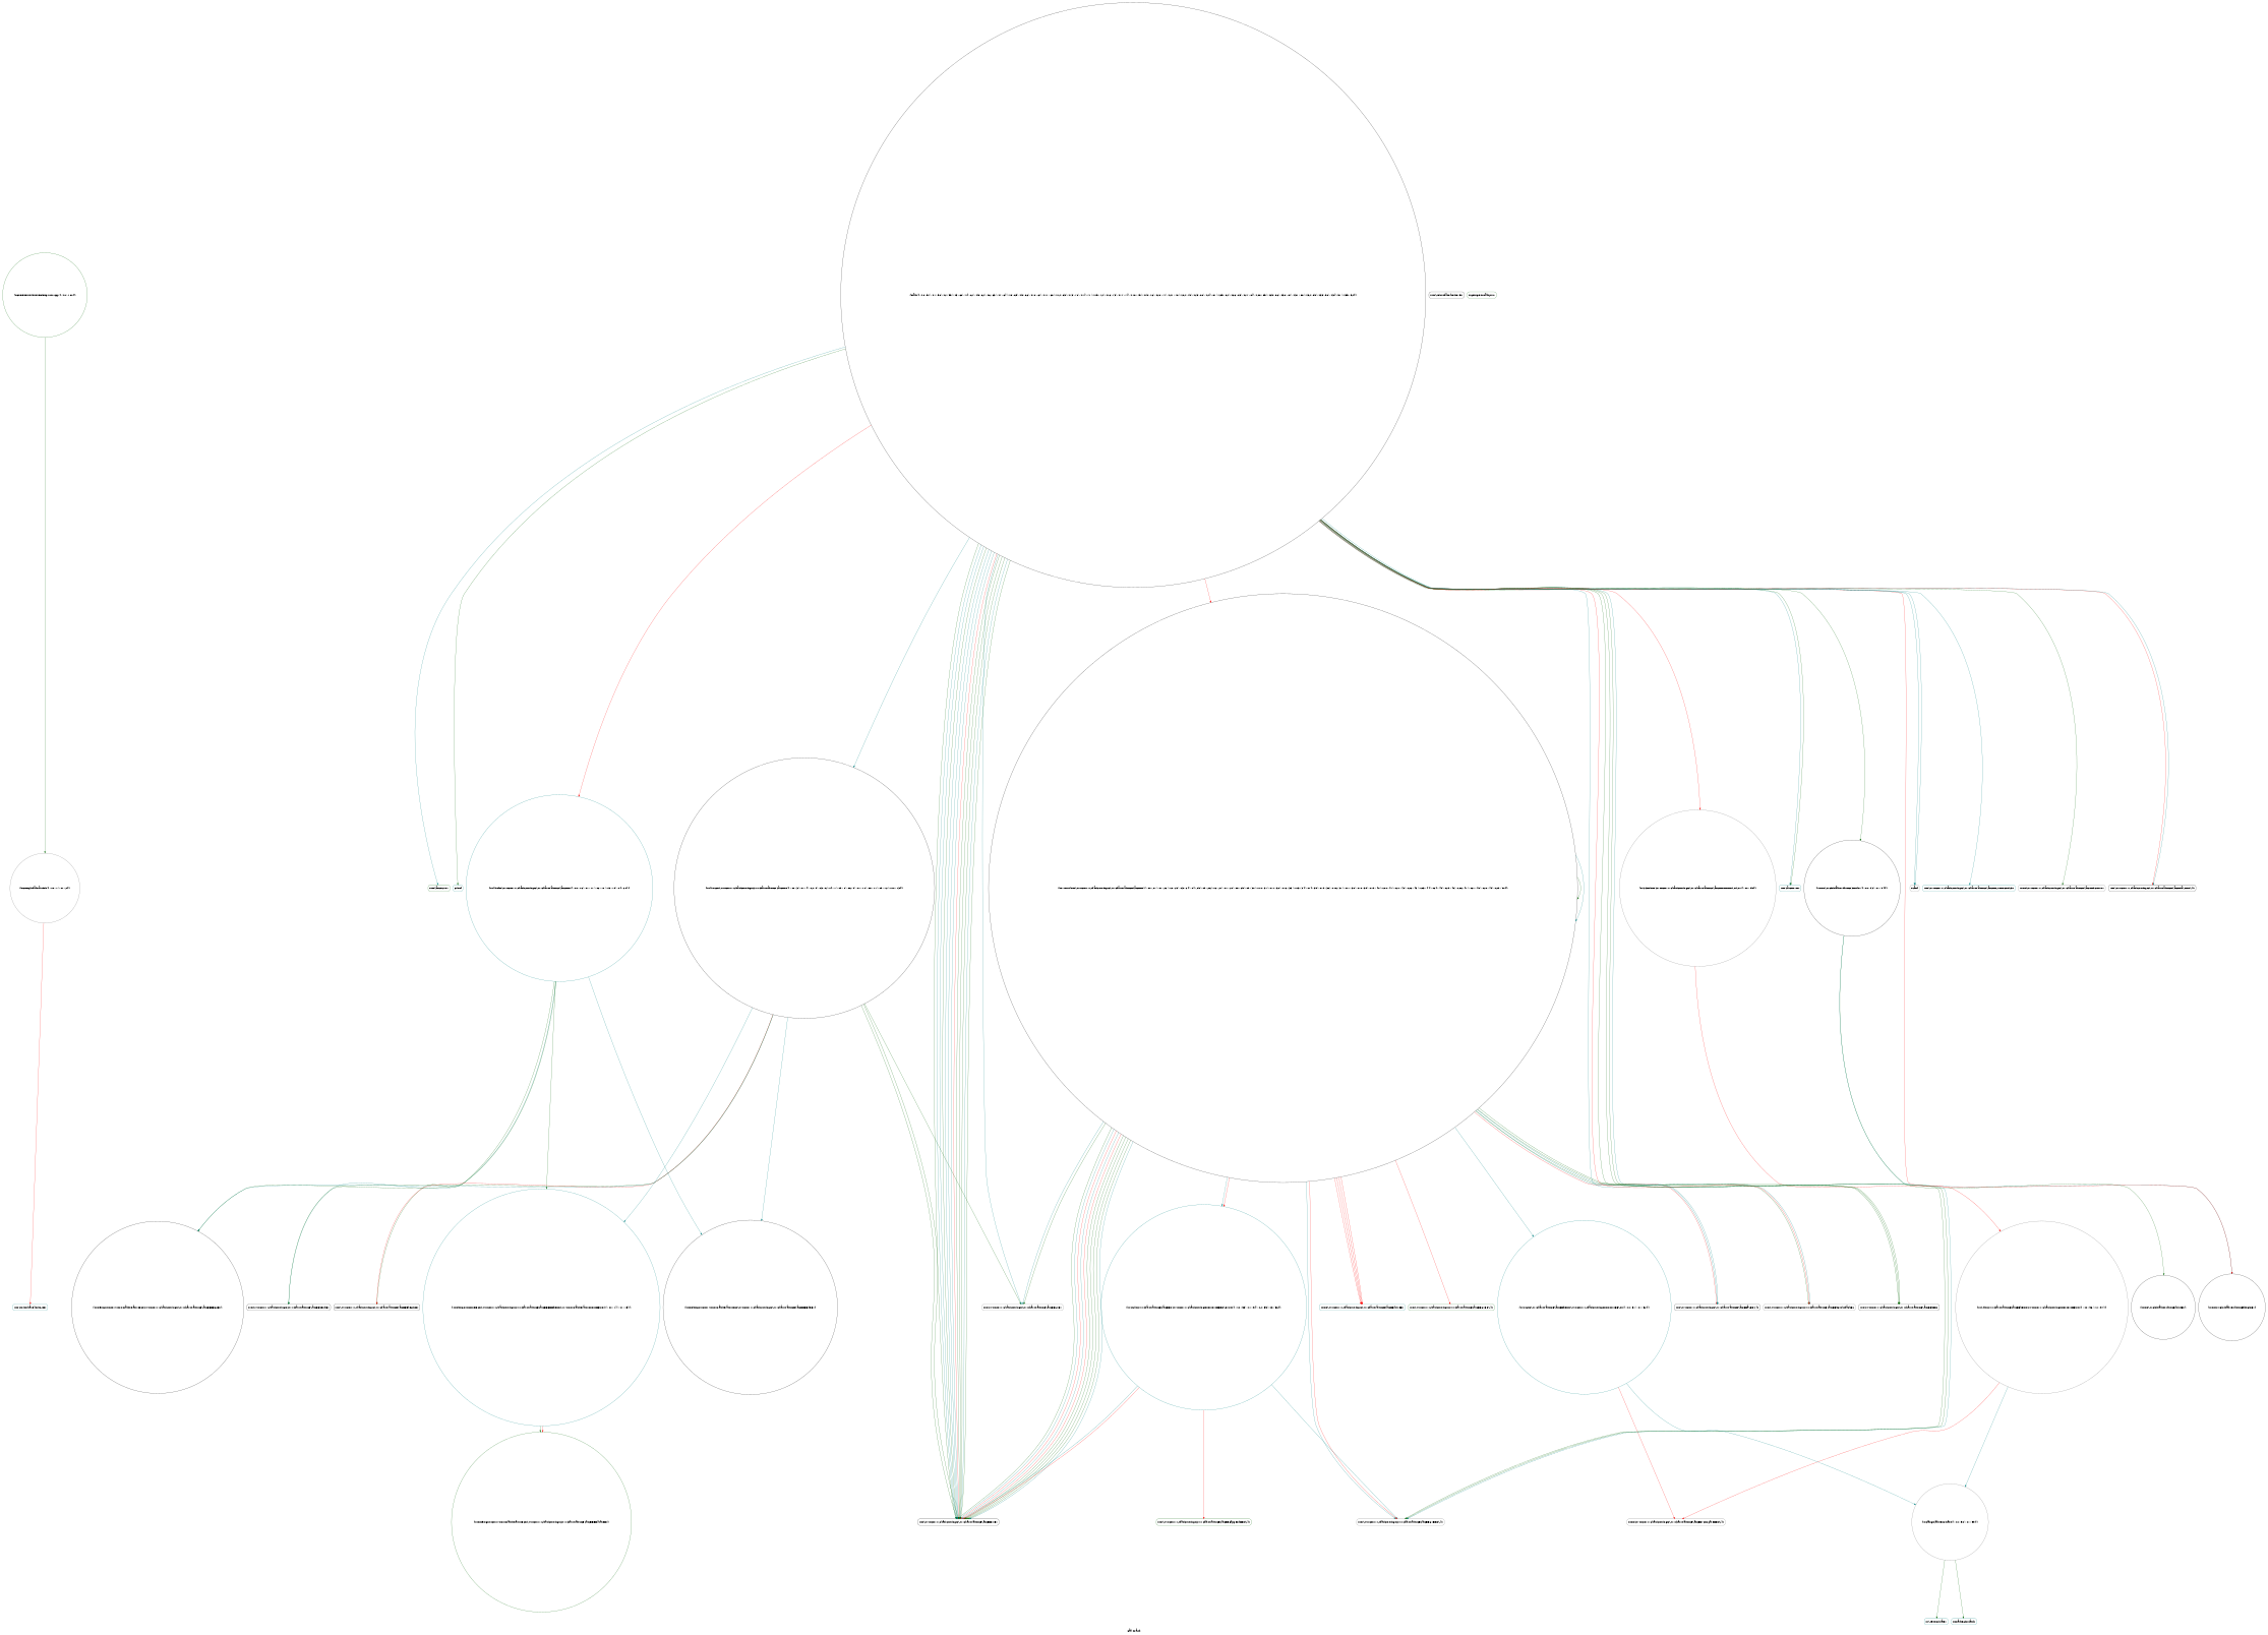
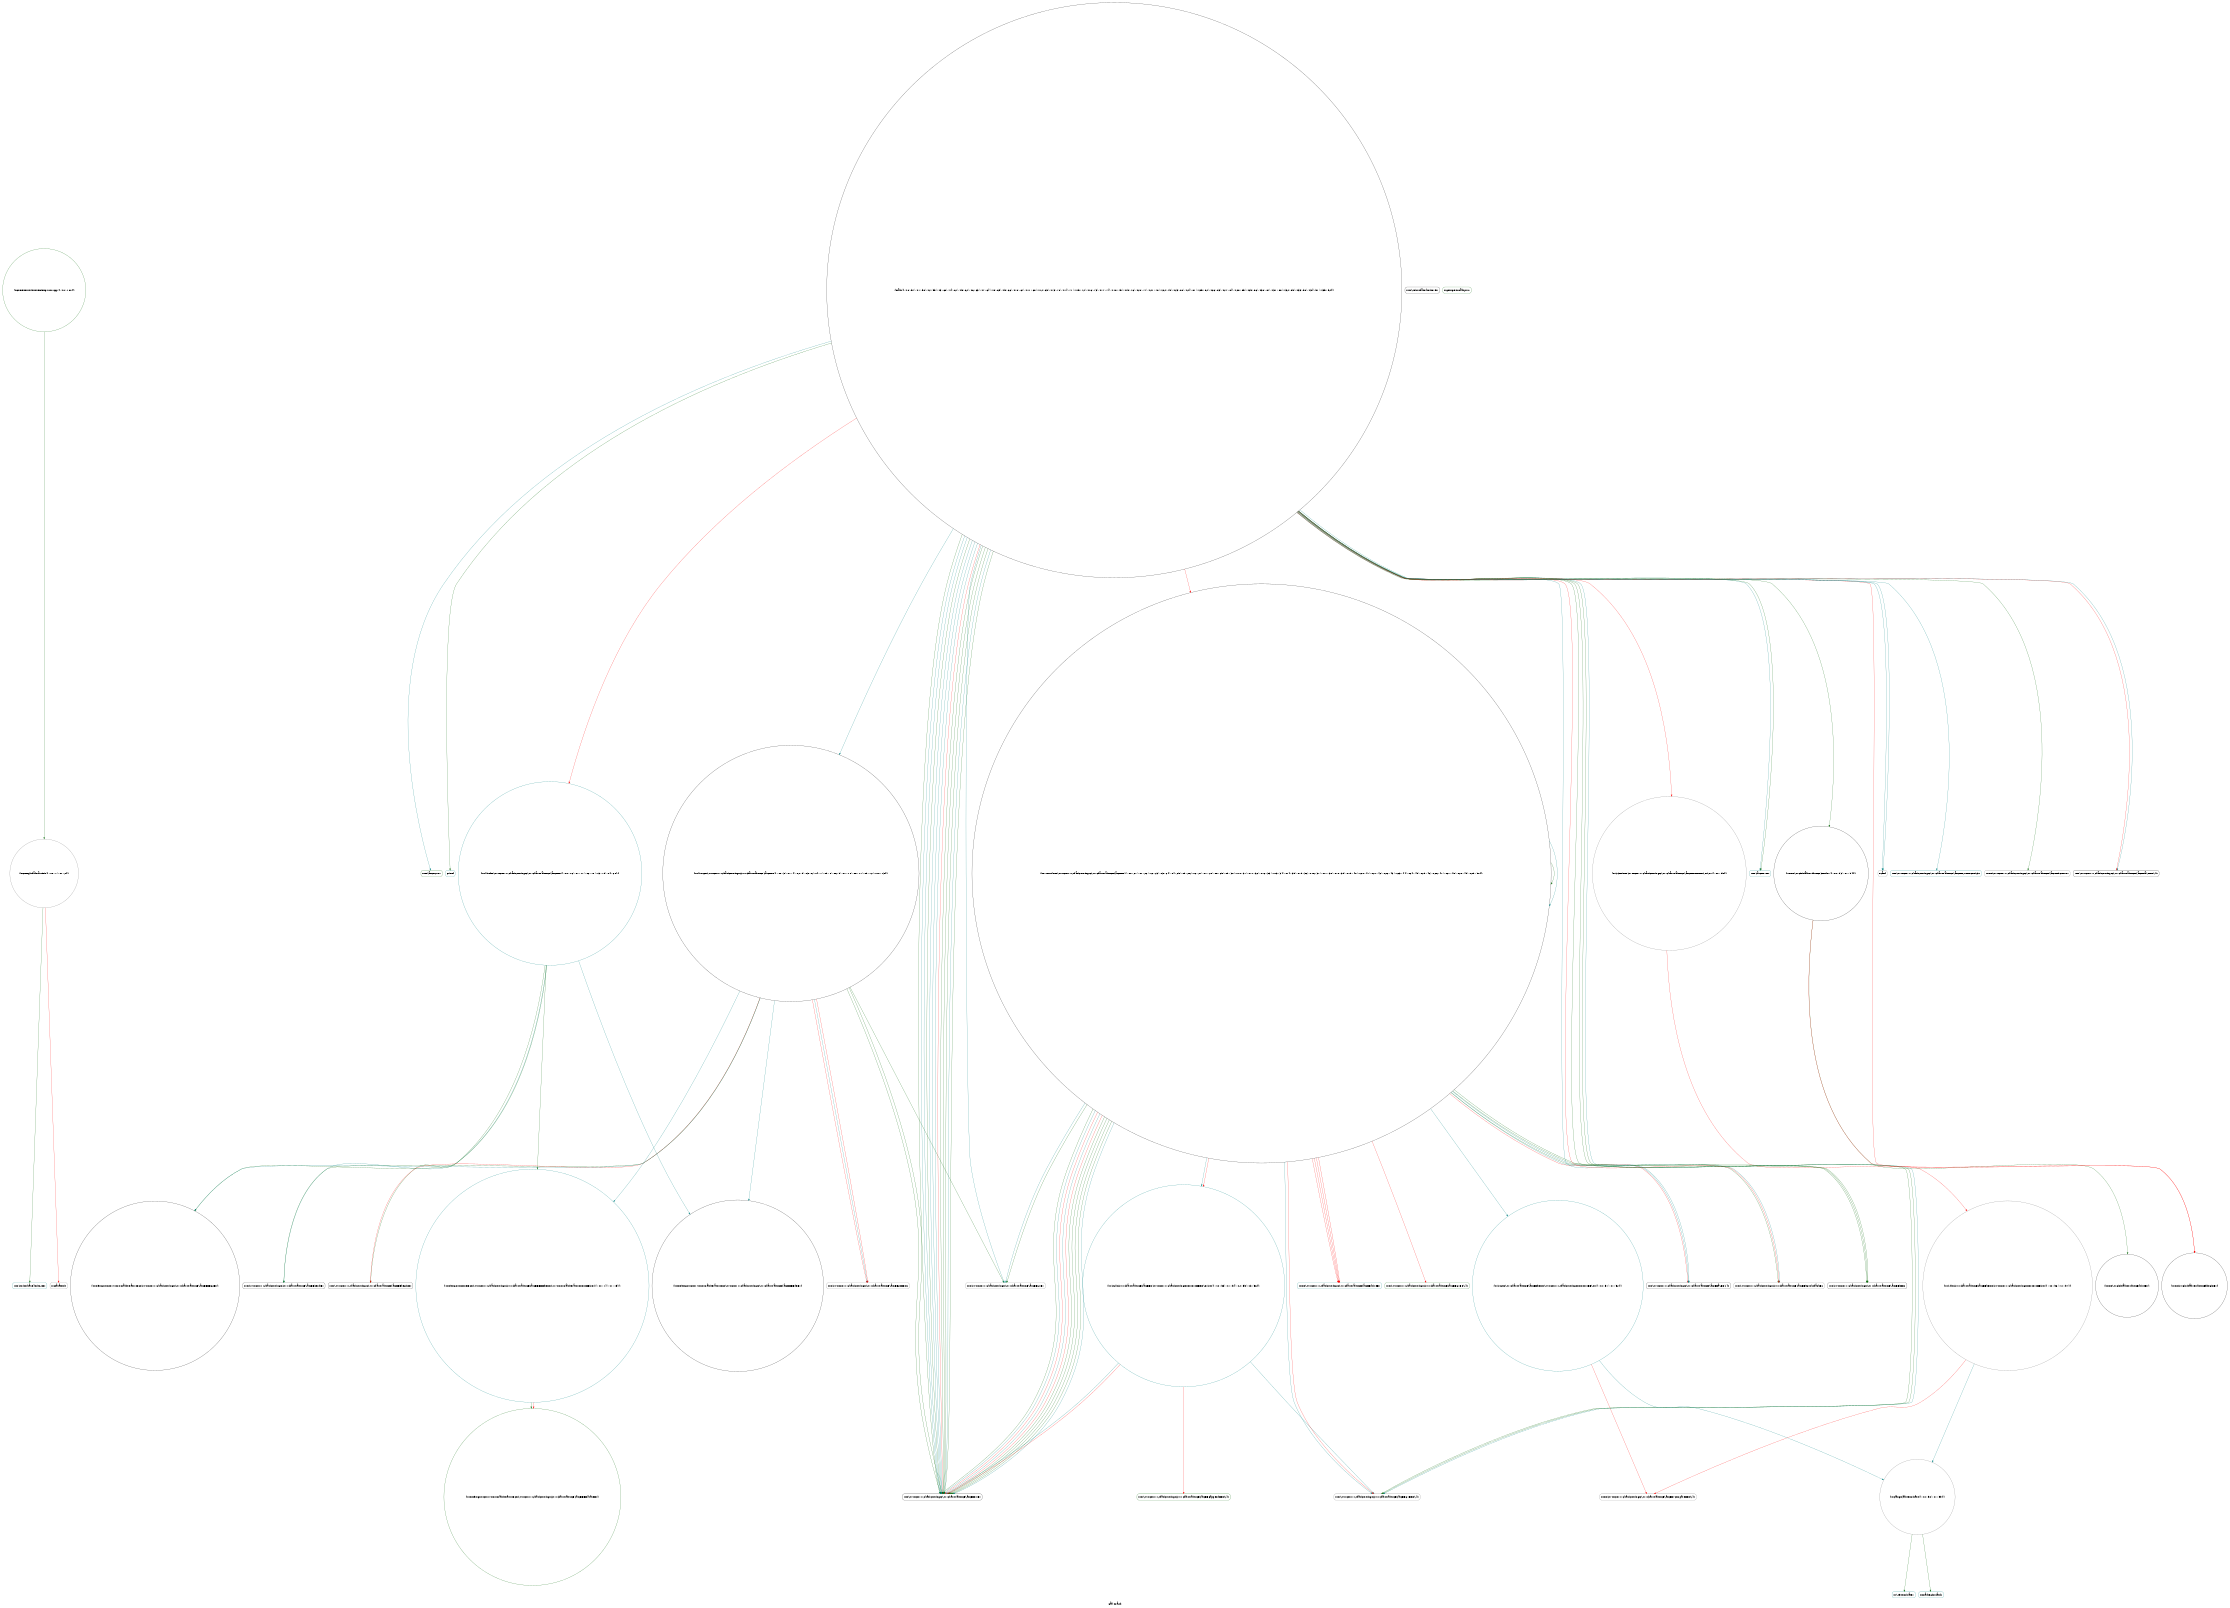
  digraph {
    label="Call Graph"
    node [color=black shape=Mrecord]
    edge [color=teal tailport=s0]
    n1 [color=gray40 label="{__cxx_global_var_init|{<s0>1|<s1>2}}" shape=circle]
    n2 [color=teal label="{_ZNSt8ios_base4InitC1Ev}"]
+   n3 [color=gray40 label="{__cxa_atexit}"]
    n4 [color=darkgreen label="{_ZNSaIcEC1Ev}"]
    n5 [label="{_ZNSt7__cxx1112basic_stringIcSt11char_traitsIcESaIcEE3endEv}"]
    n6 [color=teal label="{printf}"]
    n7 [color=teal label="{_Z4isokNSt7__cxx1112basic_stringIcSt11char_traitsIcESaIcEEE|{<s0>16|<s1>17|<s2>18|<s3>19|<s4>20}}" shape=circle]
    n8 [label="{_ZNSt7__cxx1112basic_stringIcSt11char_traitsIcESaIcEE5beginEv}"]
    n9 [color=teal label="{_ZN9__gnu_cxxneIPcNSt7__cxx1112basic_stringIcSt11char_traitsIcESaIcEEEEEbRKNS_17__normal_iteratorIT_T0_EESD_|{<s0>14|<s1>15}}" shape=circle]
    n10 [label="{_ZNK9__gnu_cxx17__normal_iteratorIPcNSt7__cxx1112basic_stringIcSt11char_traitsIcESaIcEEEEdeEv}" shape=circle]
    n11 [label="{_ZN9__gnu_cxx17__normal_iteratorIPcNSt7__cxx1112basic_stringIcSt11char_traitsIcESaIcEEEEppEv}" shape=circle]
    n12 [color=darkgreen label="{_ZNK9__gnu_cxx17__normal_iteratorIPcNSt7__cxx1112basic_stringIcSt11char_traitsIcESaIcEEEE4baseEv}" shape=circle]
    n13 [color=teal label="{_ZSt9terminatev}"]
    n14 [label="{_ZNSt7__cxx1112basic_stringIcSt11char_traitsIcESaIcEEaSEOS4_}"]
    n15 [label="{_ZNSt8ios_base4InitD1Ev}"]
    n16 [color=teal label="{_ZNSaIcED1Ev}"]
    n17 [label="{_ZNKSt16initializer_listIcE4sizeEv}" shape=circle]
    n18 [color=teal label="{_ZNKSt7__cxx1112basic_stringIcSt11char_traitsIcESaIcEE4sizeEv}"]
    n19 [color=darkgreen label="{_ZNSt7__cxx1112basic_stringIcSt11char_traitsIcESaIcEE6appendERKS4_}"]
    n20 [color=teal label="{_ZStplIcSt11char_traitsIcESaIcEENSt7__cxx1112basic_stringIT_T0_T1_EERKS8_SA_|{<s0>53|<s1>54|<s2>55|<s3>56}}" shape=circle]
    n21 [color=gray40 label="{_ZNSt7__cxx1112basic_stringIcSt11char_traitsIcESaIcEEC1ERKS4_}"]
    n22 [label="{_ZNSt7__cxx1112basic_stringIcSt11char_traitsIcESaIcEED1Ev}"]
    n23 [label="{_Z4succNSt7__cxx1112basic_stringIcSt11char_traitsIcESaIcEEE|{<s0>3|<s1>4|<s2>5|<s3>6|<s4>7|<s5>8|<s6>9|<s7>10|<s8>11|<s9>12|<s10>13}}" shape=circle]
    n24 [color=gray40 label="{_ZNSt7__cxx1112basic_stringIcSt11char_traitsIcESaIcEEC1Ev}"]
+   n25 [color=gray40 label="{_ZNSt7__cxx1112basic_stringIcSt11char_traitsIcESaIcEEpLEPKc}"]
    n26 [label="{_ZNKSt16initializer_listIcE3endEv|{<s0>93|<s1>94}}" shape=circle]
    n27 [label="{_ZNKSt16initializer_listIcE5beginEv}" shape=circle]
    n28 [color=darkgreen label="{__gxx_personality_v0}"]
    n29 [color=gray40 label="{_ZNKSt7__cxx1112basic_stringIcSt11char_traitsIcESaIcEE7compareERKS4_}"]
    n30 [color=gray40 label="{_ZNSt7__cxx1112basic_stringIcSt11char_traitsIcESaIcEE9push_backEc}"]
    n31 [color=gray40 label="{scanf}"]
    n32 [color=gray40 label="{_ZSt3minINSt7__cxx1112basic_stringIcSt11char_traitsIcESaIcEEEERKT_S8_S8_|{<s0>95}}" shape=circle]
    n33 [color=gray40 label="{_ZStltIcSt11char_traitsIcESaIcEEbRKNSt7__cxx1112basic_stringIT_T0_T1_EESA_|{<s0>96|<s1>97}}" shape=circle]
    n34 [color=gray40 label="{__clang_call_terminate|{<s0>98|<s1>99}}" shape=circle]
    n35 [color=teal label="{__cxa_begin_catch}"]
    n36 [color=teal label="{_ZNSt7__cxx1112basic_stringIcSt11char_traitsIcESaIcEEC1EPKcRKS3_}"]
    n37 [color=gray40 label="{_ZNKSt7__cxx1112basic_stringIcSt11char_traitsIcESaIcEE5c_strEv}"]
    n38 [label="{_Z7reorderNSt7__cxx1112basic_stringIcSt11char_traitsIcESaIcEEE|{<s0>21|<s1>22|<s2>23|<s3>24|<s4>25|<s5>26|<s6>27|<s7>28|<s8>29|<s9>30|<s10>31|<s11>32|<s12>33|<s13>34|<s14>35|<s15>36|<s16>37|<s17>38|<s18>39|<s19>40|<s20>41|<s21>42|<s22>43|<s23>44|<s24>45|<s25>46|<s26>47|<s27>48|<s28>49|<s29>50}}" shape=circle]
    n39 [color=darkgreen label="{_ZNSt7__cxx1112basic_stringIcSt11char_traitsIcESaIcEEC1EOS4_}"]
    n40 [label="{_ZNSt7__cxx1112basic_stringIcSt11char_traitsIcESaIcEEixEm}"]
    n41 [color=teal label="{_ZStgtIcSt11char_traitsIcESaIcEEbRKNSt7__cxx1112basic_stringIT_T0_T1_EESA_|{<s0>51|<s1>52}}" shape=circle]
    n42 [color=darkgreen label="{_GLOBAL__sub_I_semiexp._0_0.cpp|{<s0>100}}" shape=circle]
    n43 [label="{main|{<s0>57|<s1>58|<s2>59|<s3>60|<s4>61|<s5>62|<s6>63|<s7>64|<s8>65|<s9>66|<s10>67|<s11>68|<s12>69|<s13>70|<s14>71|<s15>72|<s16>73|<s17>74|<s18>75|<s19>76|<s20>77|<s21>78|<s22>79|<s23>80|<s24>81|<s25>82|<s26>83|<s27>84|<s28>85|<s29>86|<s30>87|<s31>88|<s32>89|<s33>90|<s34>91|<s35>92}}" shape=circle]
    n44 [label="{_ZNSt7__cxx1112basic_stringIcSt11char_traitsIcESaIcEEaSERKS4_}"]
-   n1 -> n2 [color=red]
+   n1 -> n2 [color=darkgreen]
+   n1 -> n3 [color=red tailport=s1]
    n7 -> n5 [tailport=s1]
    n7 -> n8 [color=darkgreen]
    n7 -> n9 [color=darkgreen tailport=s2]
    n7 -> n10 [tailport=s3]
    n7 -> n11 [color=darkgreen tailport=s4]
    n9 -> n12 [color=darkgreen]
    n9 -> n12 [color=red tailport=s1]
    n20 -> n19 [color=red tailport=s1]
    n20 -> n21
    n20 -> n22 [tailport=s2]
    n20 -> n22 [color=red tailport=s3]
    n23 -> n5 [color=darkgreen tailport=s2]
    n23 -> n8 [color=red tailport=s1]
    n23 -> n9 [tailport=s3]
    n23 -> n10 [tailport=s4]
    n23 -> n11 [tailport=s9]
    n23 -> n22 [color=darkgreen tailport=s6]
    n23 -> n22 [color=darkgreen tailport=s10]
    n23 -> n24 [color=darkgreen]
+   n23 -> n25 [color=red tailport=s5]
+   n23 -> n25 [tailport=s7]
+   n23 -> n25 [color=red tailport=s8]
    n26 -> n17 [color=darkgreen tailport=s1]
-   n26 -> n27
+   n26 -> n27 [color=red]
    n32 -> n33 [color=red]
    n33 -> n29 [color=red]
    n33 -> n34 [tailport=s1]
    n34 -> n13 [color=darkgreen tailport=s1]
    n34 -> n35 [color=darkgreen]
    n38 -> n14 [color=red tailport=s13]
    n38 -> n14 [tailport=s18]
    n38 -> n18 [color=red]
    n38 -> n18 [color=red tailport=s4]
    n38 -> n18 [color=red tailport=s7]
    n38 -> n18 [color=red tailport=s8]
    n38 -> n20 [tailport=s22]
    n38 -> n20 [color=red tailport=s25]
    n38 -> n21 [tailport=s11]
    n38 -> n21 [color=red tailport=s16]
    n38 -> n22 [color=darkgreen tailport=s14]
    n38 -> n22 [tailport=s15]
    n38 -> n22 [color=red tailport=s19]
    n38 -> n22 [tailport=s20]
    n38 -> n22 [color=red tailport=s23]
    n38 -> n22 [color=darkgreen tailport=s24]
    n38 -> n22 [color=darkgreen tailport=s26]
    n38 -> n22 [color=darkgreen tailport=s27]
    n38 -> n22 [color=darkgreen tailport=s28]
    n38 -> n22 [tailport=s29]
    n38 -> n24 [tailport=s2]
    n38 -> n24 [color=darkgreen tailport=s3]
    n38 -> n30 [color=darkgreen tailport=s6]
    n38 -> n30 [tailport=s10]
    n38 -> n38 [color=darkgreen tailport=s12]
    n38 -> n38 [tailport=s17]
    n38 -> n39 [color=red tailport=s1]
    n38 -> n40 [color=darkgreen tailport=s5]
    n38 -> n40 [color=darkgreen tailport=s9]
    n38 -> n41 [tailport=s21]
    n41 -> n29 [color=red]
    n41 -> n34 [tailport=s1]
    n42 -> n1 [color=darkgreen]
    n43 -> n4 [tailport=s2]
    n43 -> n6 [color=darkgreen tailport=s33]
    n43 -> n7 [color=red tailport=s17]
    n43 -> n14 [tailport=s11]
    n43 -> n16 [tailport=s4]
    n43 -> n16 [color=darkgreen tailport=s14]
    n43 -> n21 [color=darkgreen tailport=s9]
    n43 -> n21 [color=darkgreen tailport=s16]
    n43 -> n21 [tailport=s19]
    n43 -> n22 [color=darkgreen tailport=s12]
    n43 -> n22 [tailport=s13]
    n43 -> n22 [tailport=s15]
    n43 -> n22 [color=darkgreen tailport=s18]
    n43 -> n22 [tailport=s21]
    n43 -> n22 [tailport=s24]
    n43 -> n22 [tailport=s25]
    n43 -> n22 [color=red tailport=s26]
    n43 -> n22 [color=darkgreen tailport=s29]
    n43 -> n22 [color=darkgreen tailport=s30]
    n43 -> n22 [color=darkgreen tailport=s31]
    n43 -> n22 [tailport=s34]
    n43 -> n22 [color=darkgreen tailport=s35]
    n43 -> n23 [tailport=s10]
    n43 -> n24 [tailport=s7]
    n43 -> n26 [color=darkgreen tailport=s6]
    n43 -> n27 [color=red tailport=s5]
    n43 -> n30 [color=red tailport=s8]
    n43 -> n31
    n43 -> n31 [tailport=s1]
    n43 -> n32 [color=red tailport=s27]
    n43 -> n36 [tailport=s3]
    n43 -> n37 [color=darkgreen tailport=s32]
    n43 -> n38 [color=red tailport=s20]
    n43 -> n40 [color=darkgreen tailport=s22]
    n43 -> n44 [color=red tailport=s23]
    n43 -> n44 [tailport=s28]
  }
